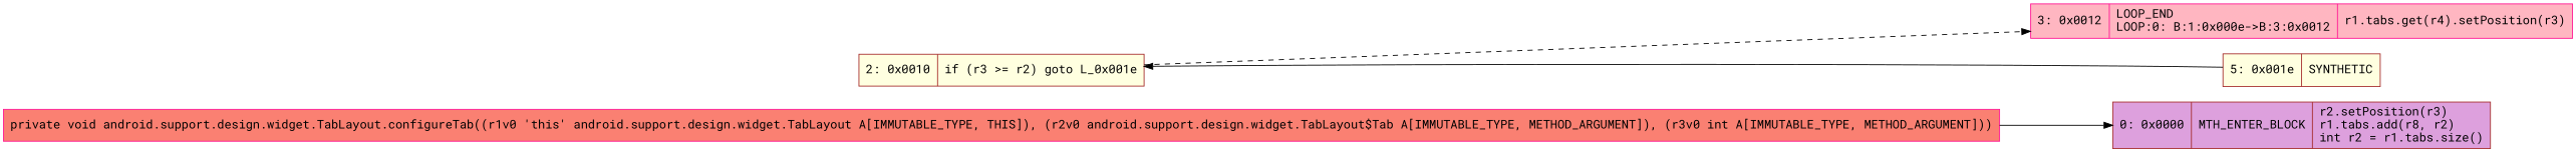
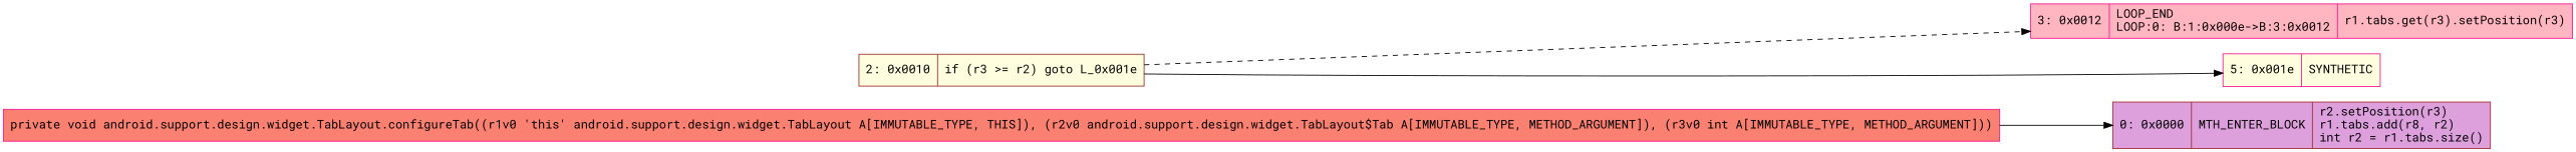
  digraph {
    fontname="Roboto Mono"
    rankdir=LR
    node [color=brown fillcolor=lightyellow fontname="Roboto Mono" shape=record style=filled]
    edge [fontname="Roboto Mono"]
    n1 [fillcolor=plum label="{0\:\ 0x0000|MTH_ENTER_BLOCK\l|r2.setPosition(r3)\lr1.tabs.add(r8, r2)\lint r2 = r1.tabs.size()\l}"]
    n2 [label="{2\:\ 0x0010|if (r3 \>= r2) goto L_0x001e\l}"]
-   n3 [color=deeppink fillcolor=lightpink label="{3\:\ 0x0012|LOOP_END\lLOOP:0: B:1:0x000e\-\>B:3:0x0012\l|r1.tabs.get(r4).setPosition(r3)\l}"]
-   n4 [label="{5\:\ 0x001e|SYNTHETIC\l}"]
+   n3 [color=deeppink fillcolor=lightpink label="{3\:\ 0x0012|LOOP_END\lLOOP:0: B:1:0x000e\-\>B:3:0x0012\l|r1.tabs.get(r3).setPosition(r3)\l}"]
+   n4 [color=deeppink label="{5\:\ 0x001e|SYNTHETIC\l}"]
    n5 [color=deeppink fillcolor=salmon label="{private void android.support.design.widget.TabLayout.configureTab((r1v0 'this' android.support.design.widget.TabLayout A[IMMUTABLE_TYPE, THIS]), (r2v0 android.support.design.widget.TabLayout$Tab A[IMMUTABLE_TYPE, METHOD_ARGUMENT]), (r3v0 int A[IMMUTABLE_TYPE, METHOD_ARGUMENT])) }"]
    n2 -> n3 [style=dashed]
-   n4 -> n2
+   n2 -> n4
    n5 -> n1
  }
